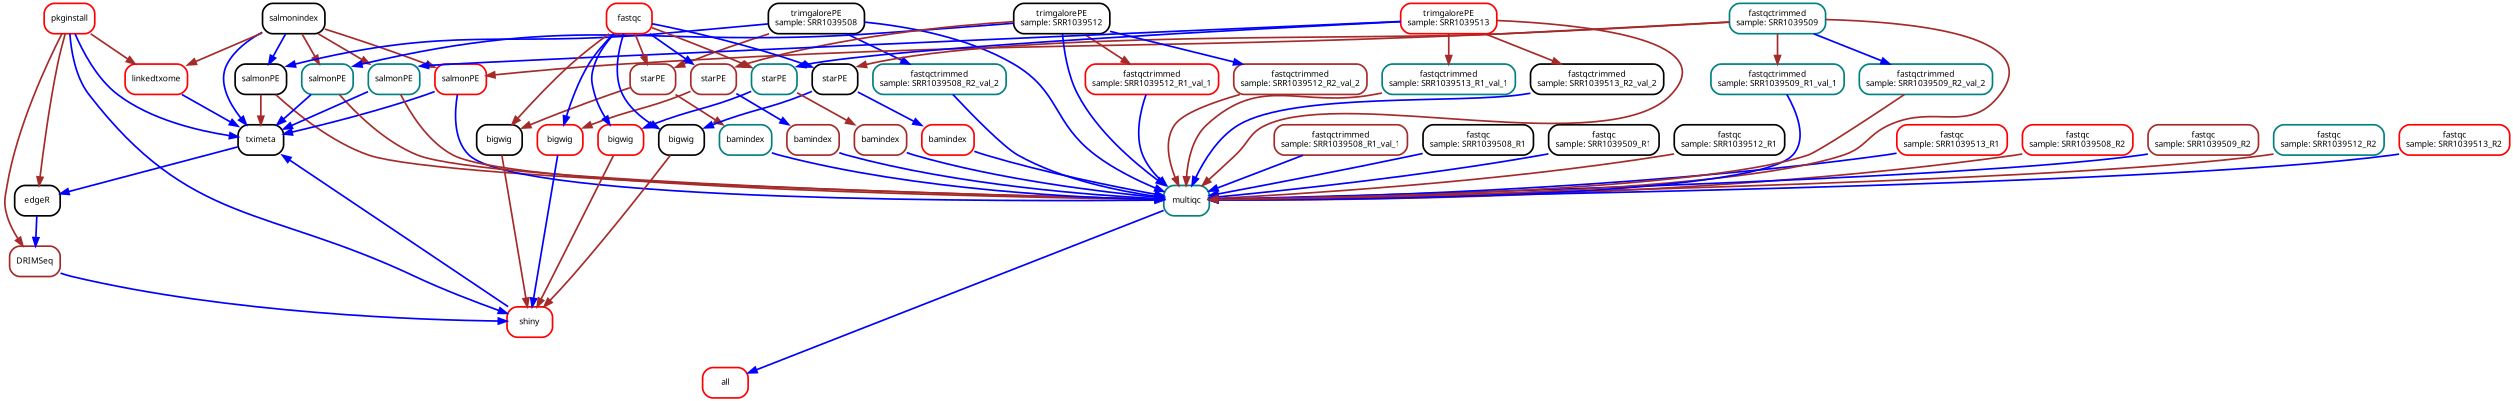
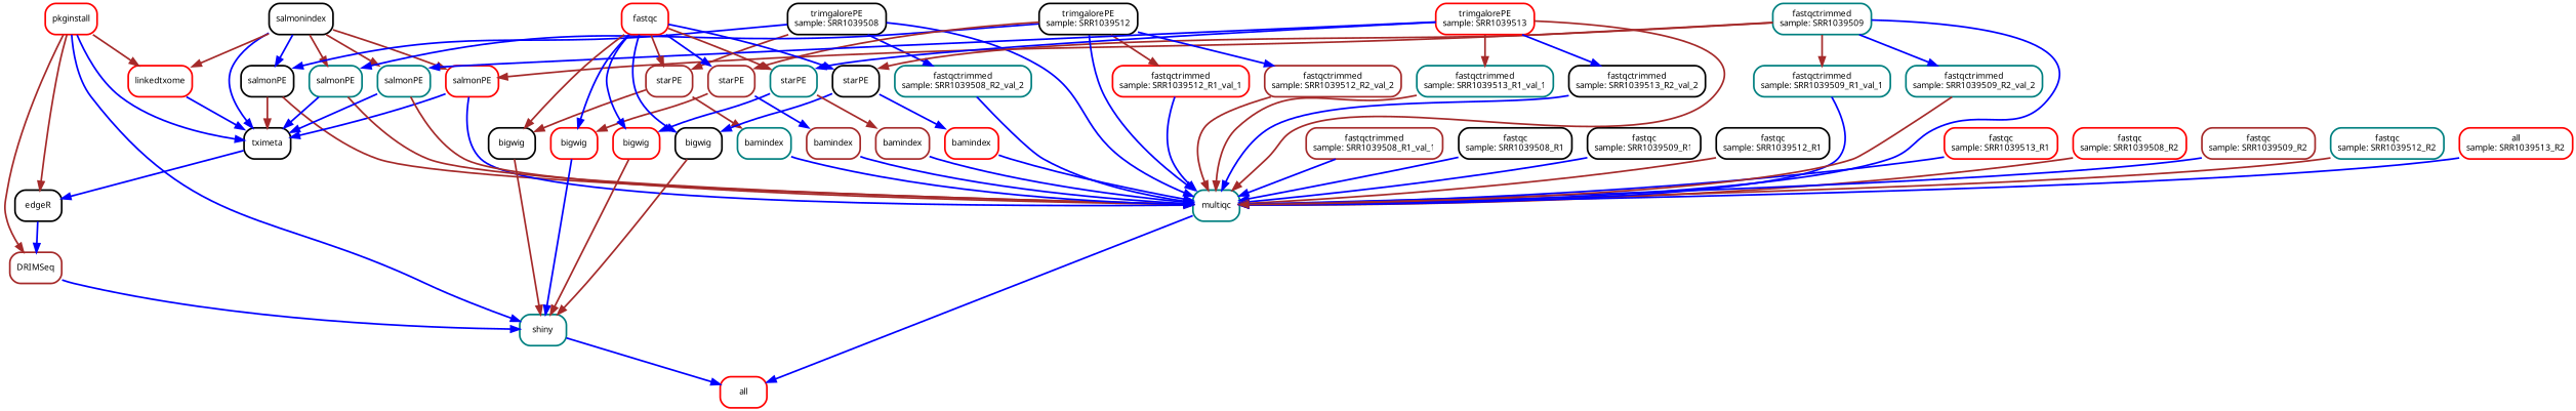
  digraph {
    bgcolor=white
    node [color=red fontname=sans fontsize=10 penwidth=2 shape=box style=rounded]
    edge [color=blue penwidth=2]
    n1 [label=all]
    n2 [color=teal label=multiqc]
    n3 [color=black label="fastqc\nsample: SRR1039508_R1"]
    n4 [color=black label="fastqc\nsample: SRR1039509_R1"]
    n5 [color=black label="fastqc\nsample: SRR1039512_R1"]
    n6 [label="fastqc\nsample: SRR1039513_R1"]
    n7 [label="fastqc\nsample: SRR1039508_R2"]
    n8 [color=brown label="fastqc\nsample: SRR1039509_R2"]
    n9 [color=teal label="fastqc\nsample: SRR1039512_R2"]
-   n10 [label="fastqc\nsample: SRR1039513_R2"]
+   n10 [label="all\nsample: SRR1039513_R2"]
    n11 [color=black label=salmonindex]
    n12 [color=black label=salmonPE]
    n13 [label=salmonPE]
    n14 [color=teal label=salmonPE]
    n15 [color=teal label=salmonPE]
    n16 [color=black label=tximeta]
    n17 [label=linkedtxome]
    n18 [color=black label=edgeR]
    n19 [color=black label="trimgalorePE\nsample: SRR1039508"]
    n20 [color=teal label="fastqctrimmed\nsample: SRR1039508_R2_val_2"]
    n21 [color=brown label=starPE]
    n22 [color=brown label="fastqctrimmed\nsample: SRR1039508_R1_val_1"]
    n23 [color=teal label=bamindex]
    n24 [color=black label=bigwig]
    n25 [color=teal label="fastqctrimmed\nsample: SRR1039509"]
    n26 [color=teal label="fastqctrimmed\nsample: SRR1039509_R1_val_1"]
    n27 [color=teal label="fastqctrimmed\nsample: SRR1039509_R2_val_2"]
    n28 [color=black label=starPE]
    n29 [color=black label=bigwig]
    n30 [label=bamindex]
    n31 [color=black label="trimgalorePE\nsample: SRR1039512"]
    n32 [label="fastqctrimmed\nsample: SRR1039512_R1_val_1"]
    n33 [color=brown label="fastqctrimmed\nsample: SRR1039512_R2_val_2"]
    n34 [color=brown label=starPE]
    n35 [label=bigwig]
    n36 [color=brown label=bamindex]
    n37 [label="trimgalorePE\nsample: SRR1039513"]
    n38 [color=teal label="fastqctrimmed\nsample: SRR1039513_R1_val_1"]
    n39 [color=black label="fastqctrimmed\nsample: SRR1039513_R2_val_2"]
    n40 [color=teal label=starPE]
    n41 [label=bigwig]
    n42 [color=brown label=bamindex]
-   n43 [label=shiny]
+   n43 [color=teal label=shiny]
    n44 [label=fastqc]
    n45 [label=pkginstall]
    n46 [color=brown label=DRIMSeq]
    n2 -> n1
    n3 -> n2
    n4 -> n2
    n5 -> n2 [color=brown]
    n6 -> n2
    n7 -> n2 [color=brown]
    n8 -> n2
    n9 -> n2 [color=brown]
    n10 -> n2
    n11 -> n12
    n11 -> n13 [color=brown]
    n11 -> n14 [color=brown]
    n11 -> n15 [color=brown]
    n11 -> n16
    n11 -> n17 [color=brown]
    n12 -> n2 [color=brown]
    n12 -> n16 [color=brown]
    n13 -> n2
    n13 -> n16
    n14 -> n2 [color=brown]
    n14 -> n16
    n15 -> n2 [color=brown]
    n15 -> n16
    n16 -> n18
    n17 -> n16
    n18 -> n46
    n19 -> n2
    n19 -> n12
    n19 -> n20
    n19 -> n21 [color=brown]
    n20 -> n2
    n21 -> n23 [color=brown]
    n21 -> n24 [color=brown]
    n22 -> n2
    n23 -> n2
    n24 -> n43 [color=brown]
-   n25 -> n2 [color=brown]
+   n25 -> n2
    n25 -> n13 [color=brown]
    n25 -> n26 [color=brown]
    n25 -> n27
    n25 -> n28 [color=brown]
    n26 -> n2
    n27 -> n2 [color=brown]
    n28 -> n29
    n28 -> n30
    n29 -> n43 [color=brown]
    n30 -> n2
    n31 -> n2
    n31 -> n14
    n31 -> n32 [color=brown]
    n31 -> n33
    n31 -> n34 [color=brown]
    n32 -> n2
    n33 -> n2 [color=brown]
    n34 -> n35 [color=brown]
    n34 -> n36
    n35 -> n43
    n36 -> n2
    n37 -> n2 [color=brown]
    n37 -> n15
    n37 -> n38 [color=brown]
-   n37 -> n39 [color=brown]
+   n37 -> n39
    n37 -> n40
    n38 -> n2 [color=brown]
    n39 -> n2
    n40 -> n41
    n40 -> n42 [color=brown]
    n41 -> n43 [color=brown]
    n42 -> n2
-   n43 -> n16
+   n43 -> n1
    n44 -> n21 [color=brown]
    n44 -> n24 [color=brown]
    n44 -> n28
    n44 -> n29
    n44 -> n34
    n44 -> n35
    n44 -> n40 [color=brown]
    n44 -> n41
    n45 -> n16
    n45 -> n17 [color=brown]
    n45 -> n18 [color=brown]
    n45 -> n43
    n45 -> n46 [color=brown]
    n46 -> n43
  }
